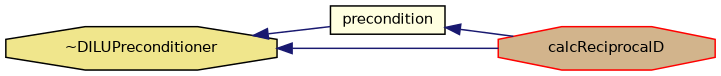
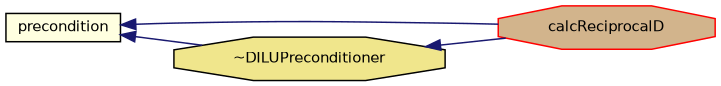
  digraph {
    rankdir=LR
    node [color=black fontname=Helvetica fontsize=10 shape=octagon style=filled]
    edge [color=midnightblue dir=back fontname=Helvetica fontsize=10 labelfontname=Helvetica labelfontsize=10 style=solid]
    n1 [fillcolor=lightyellow fontcolor=black height=0.2 label=precondition shape=box width=0.4]
    n2 [color=red fillcolor=tan height=0.2 label=calcReciprocalD width=0.4]
    n3 [fillcolor=khaki height=0.2 label="~DILUPreconditioner" width=0.4]
    n1 -> n2
-   n3 -> n1
+   n1 -> n3
    n3 -> n2
  }
